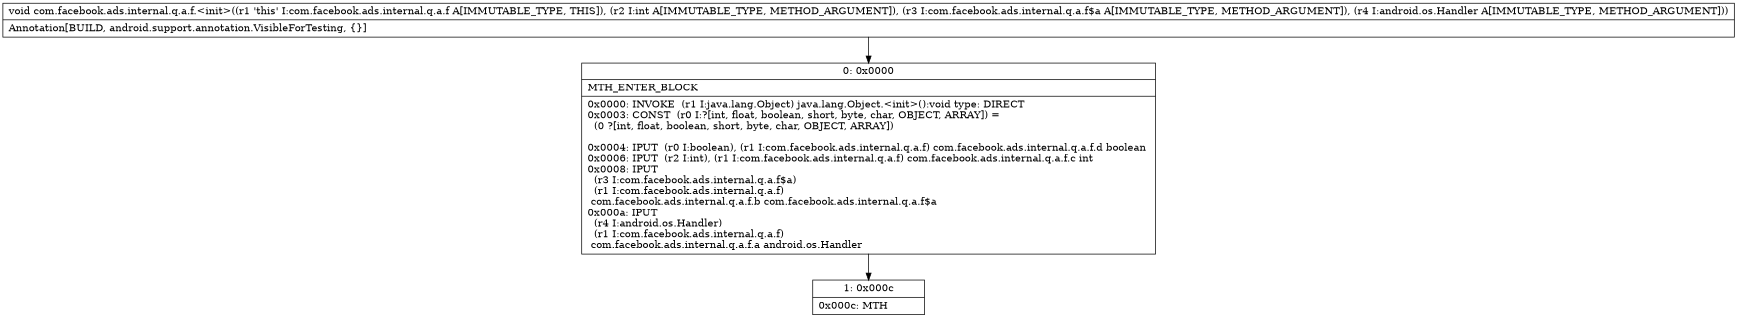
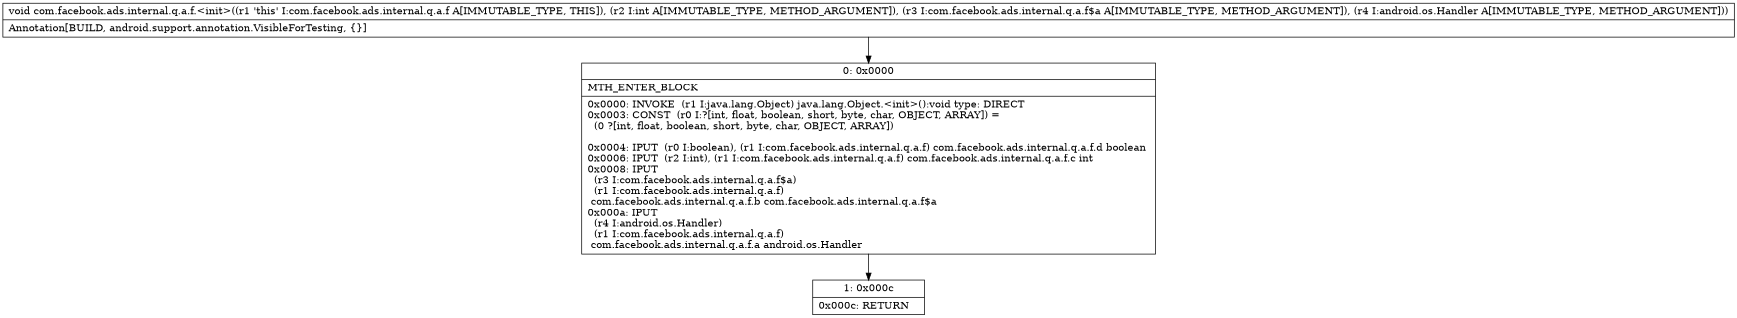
  digraph {
    node [shape=record]
    n1 [label="{0\:\ 0x0000|MTH_ENTER_BLOCK\l|0x0000: INVOKE  (r1 I:java.lang.Object) java.lang.Object.\<init\>():void type: DIRECT \l0x0003: CONST  (r0 I:?[int, float, boolean, short, byte, char, OBJECT, ARRAY]) = \l  (0 ?[int, float, boolean, short, byte, char, OBJECT, ARRAY])\l \l0x0004: IPUT  (r0 I:boolean), (r1 I:com.facebook.ads.internal.q.a.f) com.facebook.ads.internal.q.a.f.d boolean \l0x0006: IPUT  (r2 I:int), (r1 I:com.facebook.ads.internal.q.a.f) com.facebook.ads.internal.q.a.f.c int \l0x0008: IPUT  \l  (r3 I:com.facebook.ads.internal.q.a.f$a)\l  (r1 I:com.facebook.ads.internal.q.a.f)\l com.facebook.ads.internal.q.a.f.b com.facebook.ads.internal.q.a.f$a \l0x000a: IPUT  \l  (r4 I:android.os.Handler)\l  (r1 I:com.facebook.ads.internal.q.a.f)\l com.facebook.ads.internal.q.a.f.a android.os.Handler \l}"]
-   n2 [label="{1\:\ 0x000c|0x000c: MTH   \l}"]
+   n2 [label="{1\:\ 0x000c|0x000c: RETURN   \l}"]
    n3 [label="{void com.facebook.ads.internal.q.a.f.\<init\>((r1 'this' I:com.facebook.ads.internal.q.a.f A[IMMUTABLE_TYPE, THIS]), (r2 I:int A[IMMUTABLE_TYPE, METHOD_ARGUMENT]), (r3 I:com.facebook.ads.internal.q.a.f$a A[IMMUTABLE_TYPE, METHOD_ARGUMENT]), (r4 I:android.os.Handler A[IMMUTABLE_TYPE, METHOD_ARGUMENT]))  | Annotation[BUILD, android.support.annotation.VisibleForTesting, \{\}]\l}"]
    n1 -> n2
    n3 -> n1
  }
